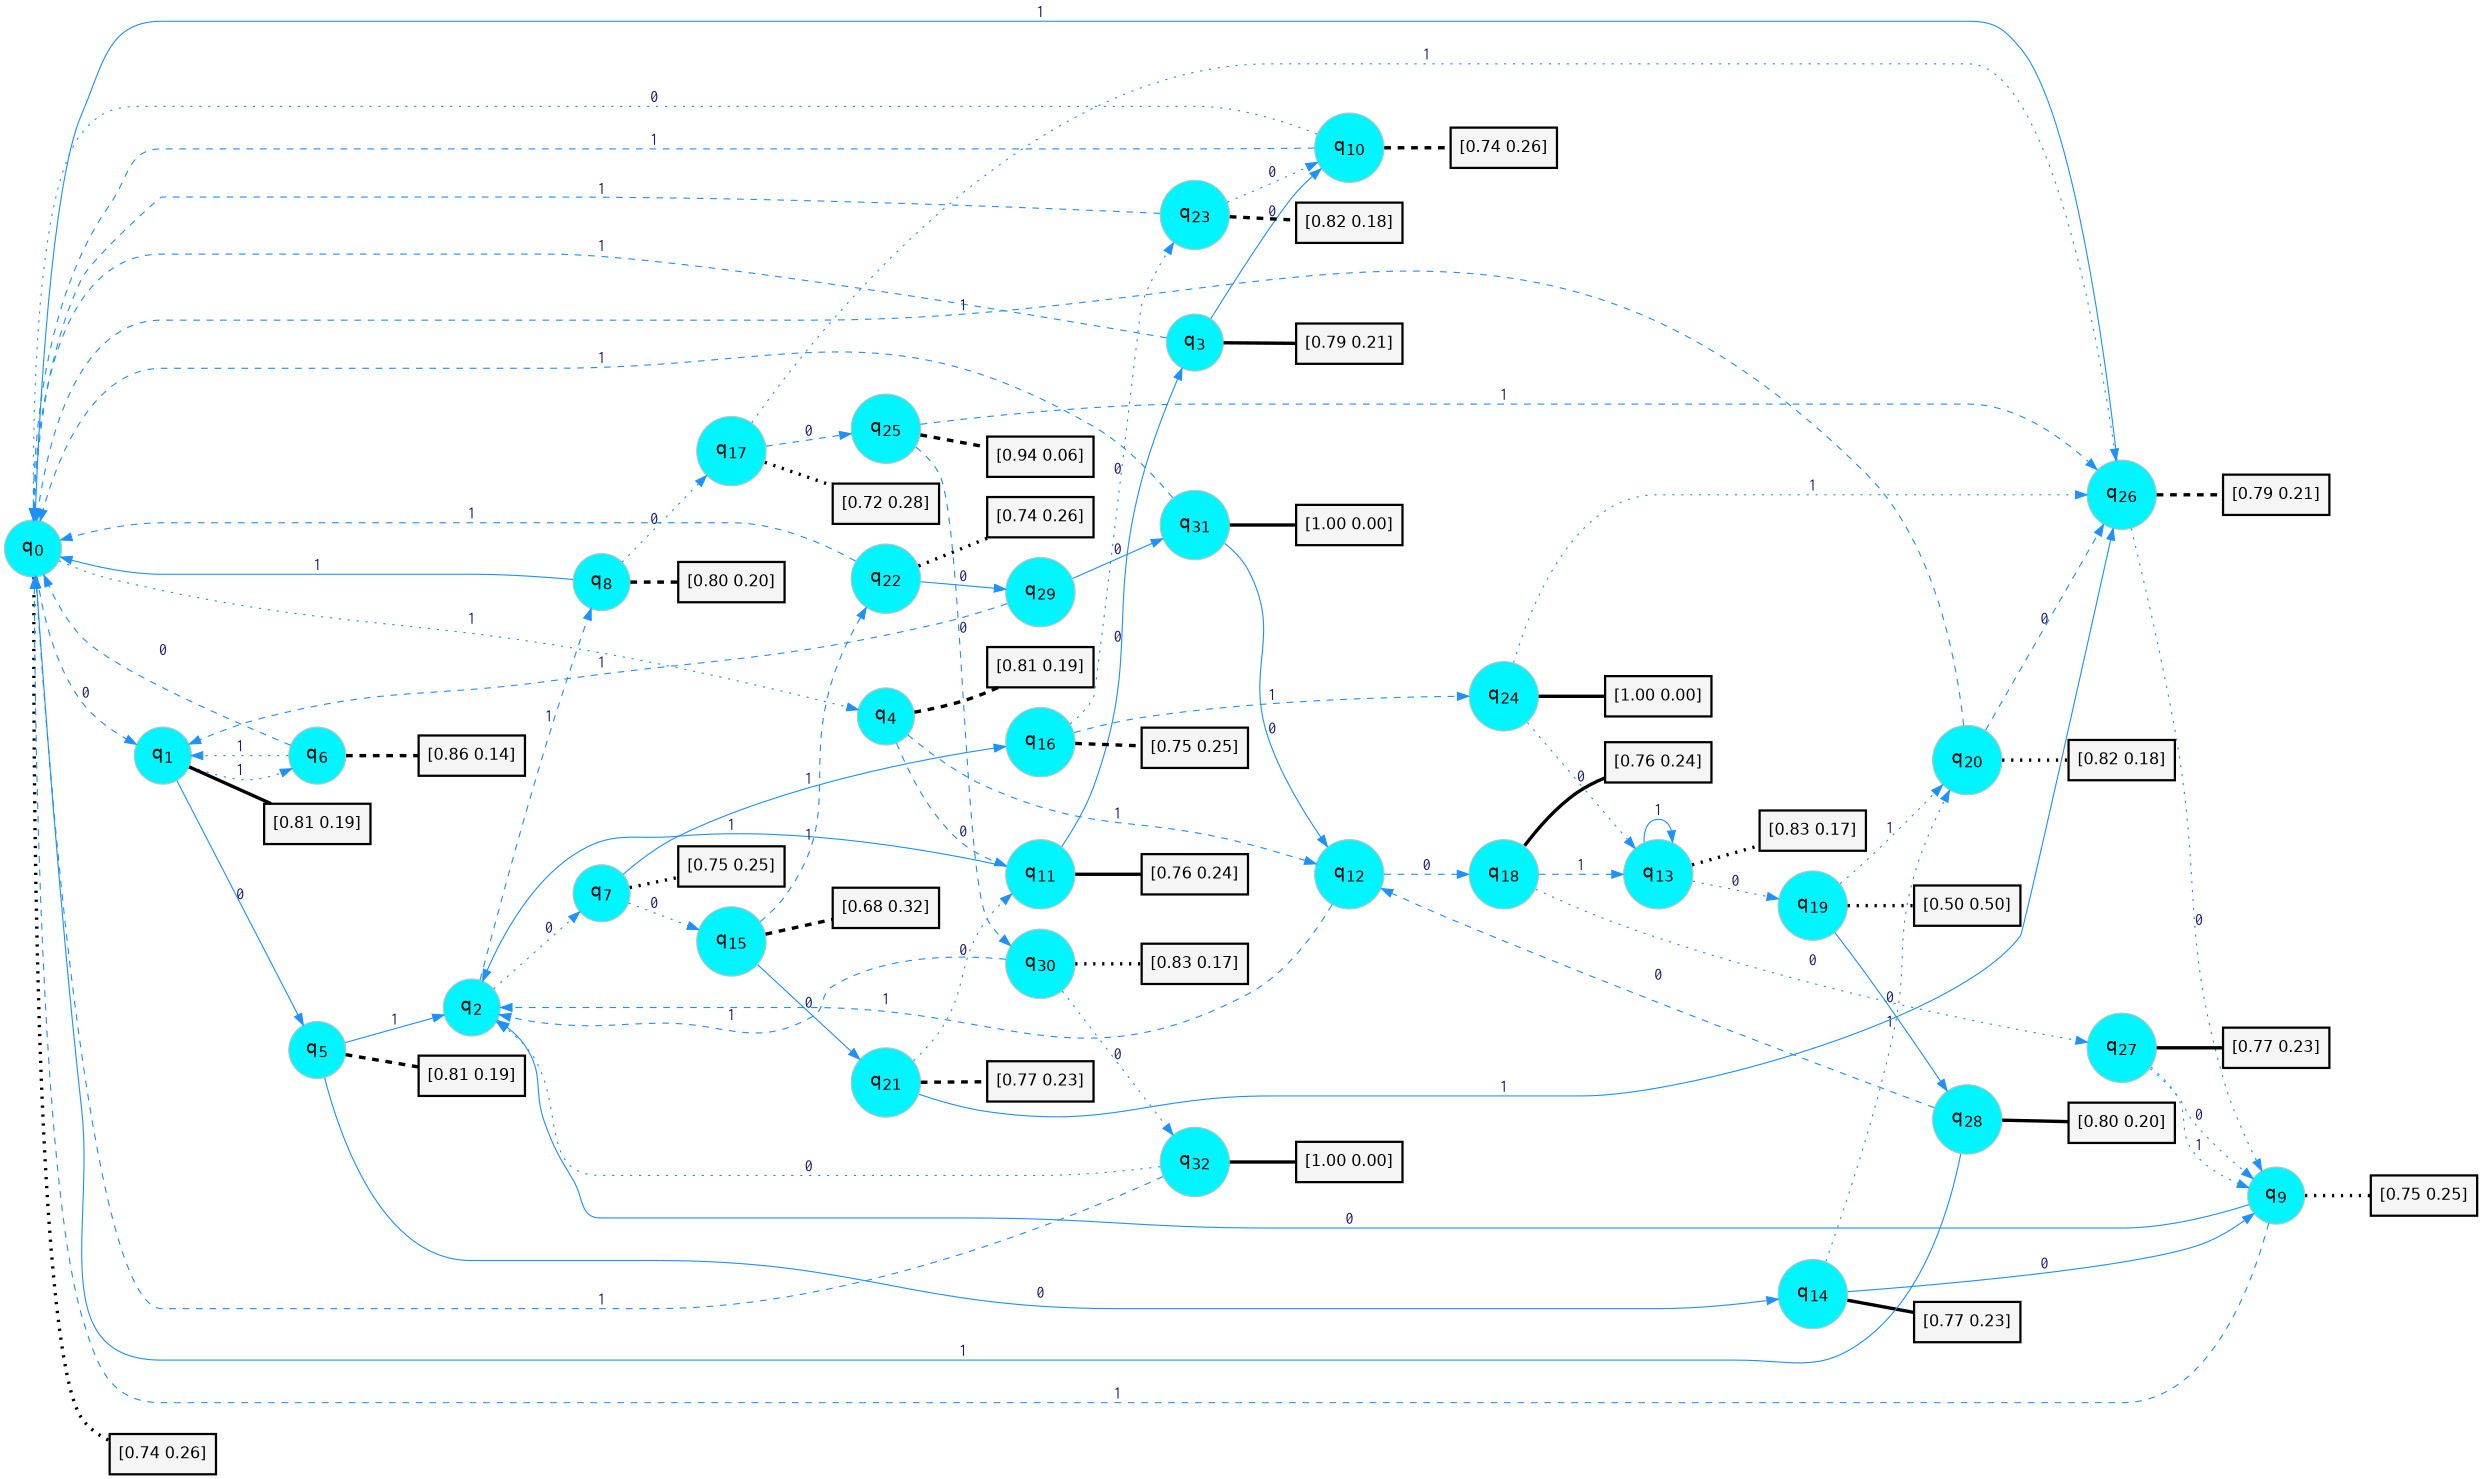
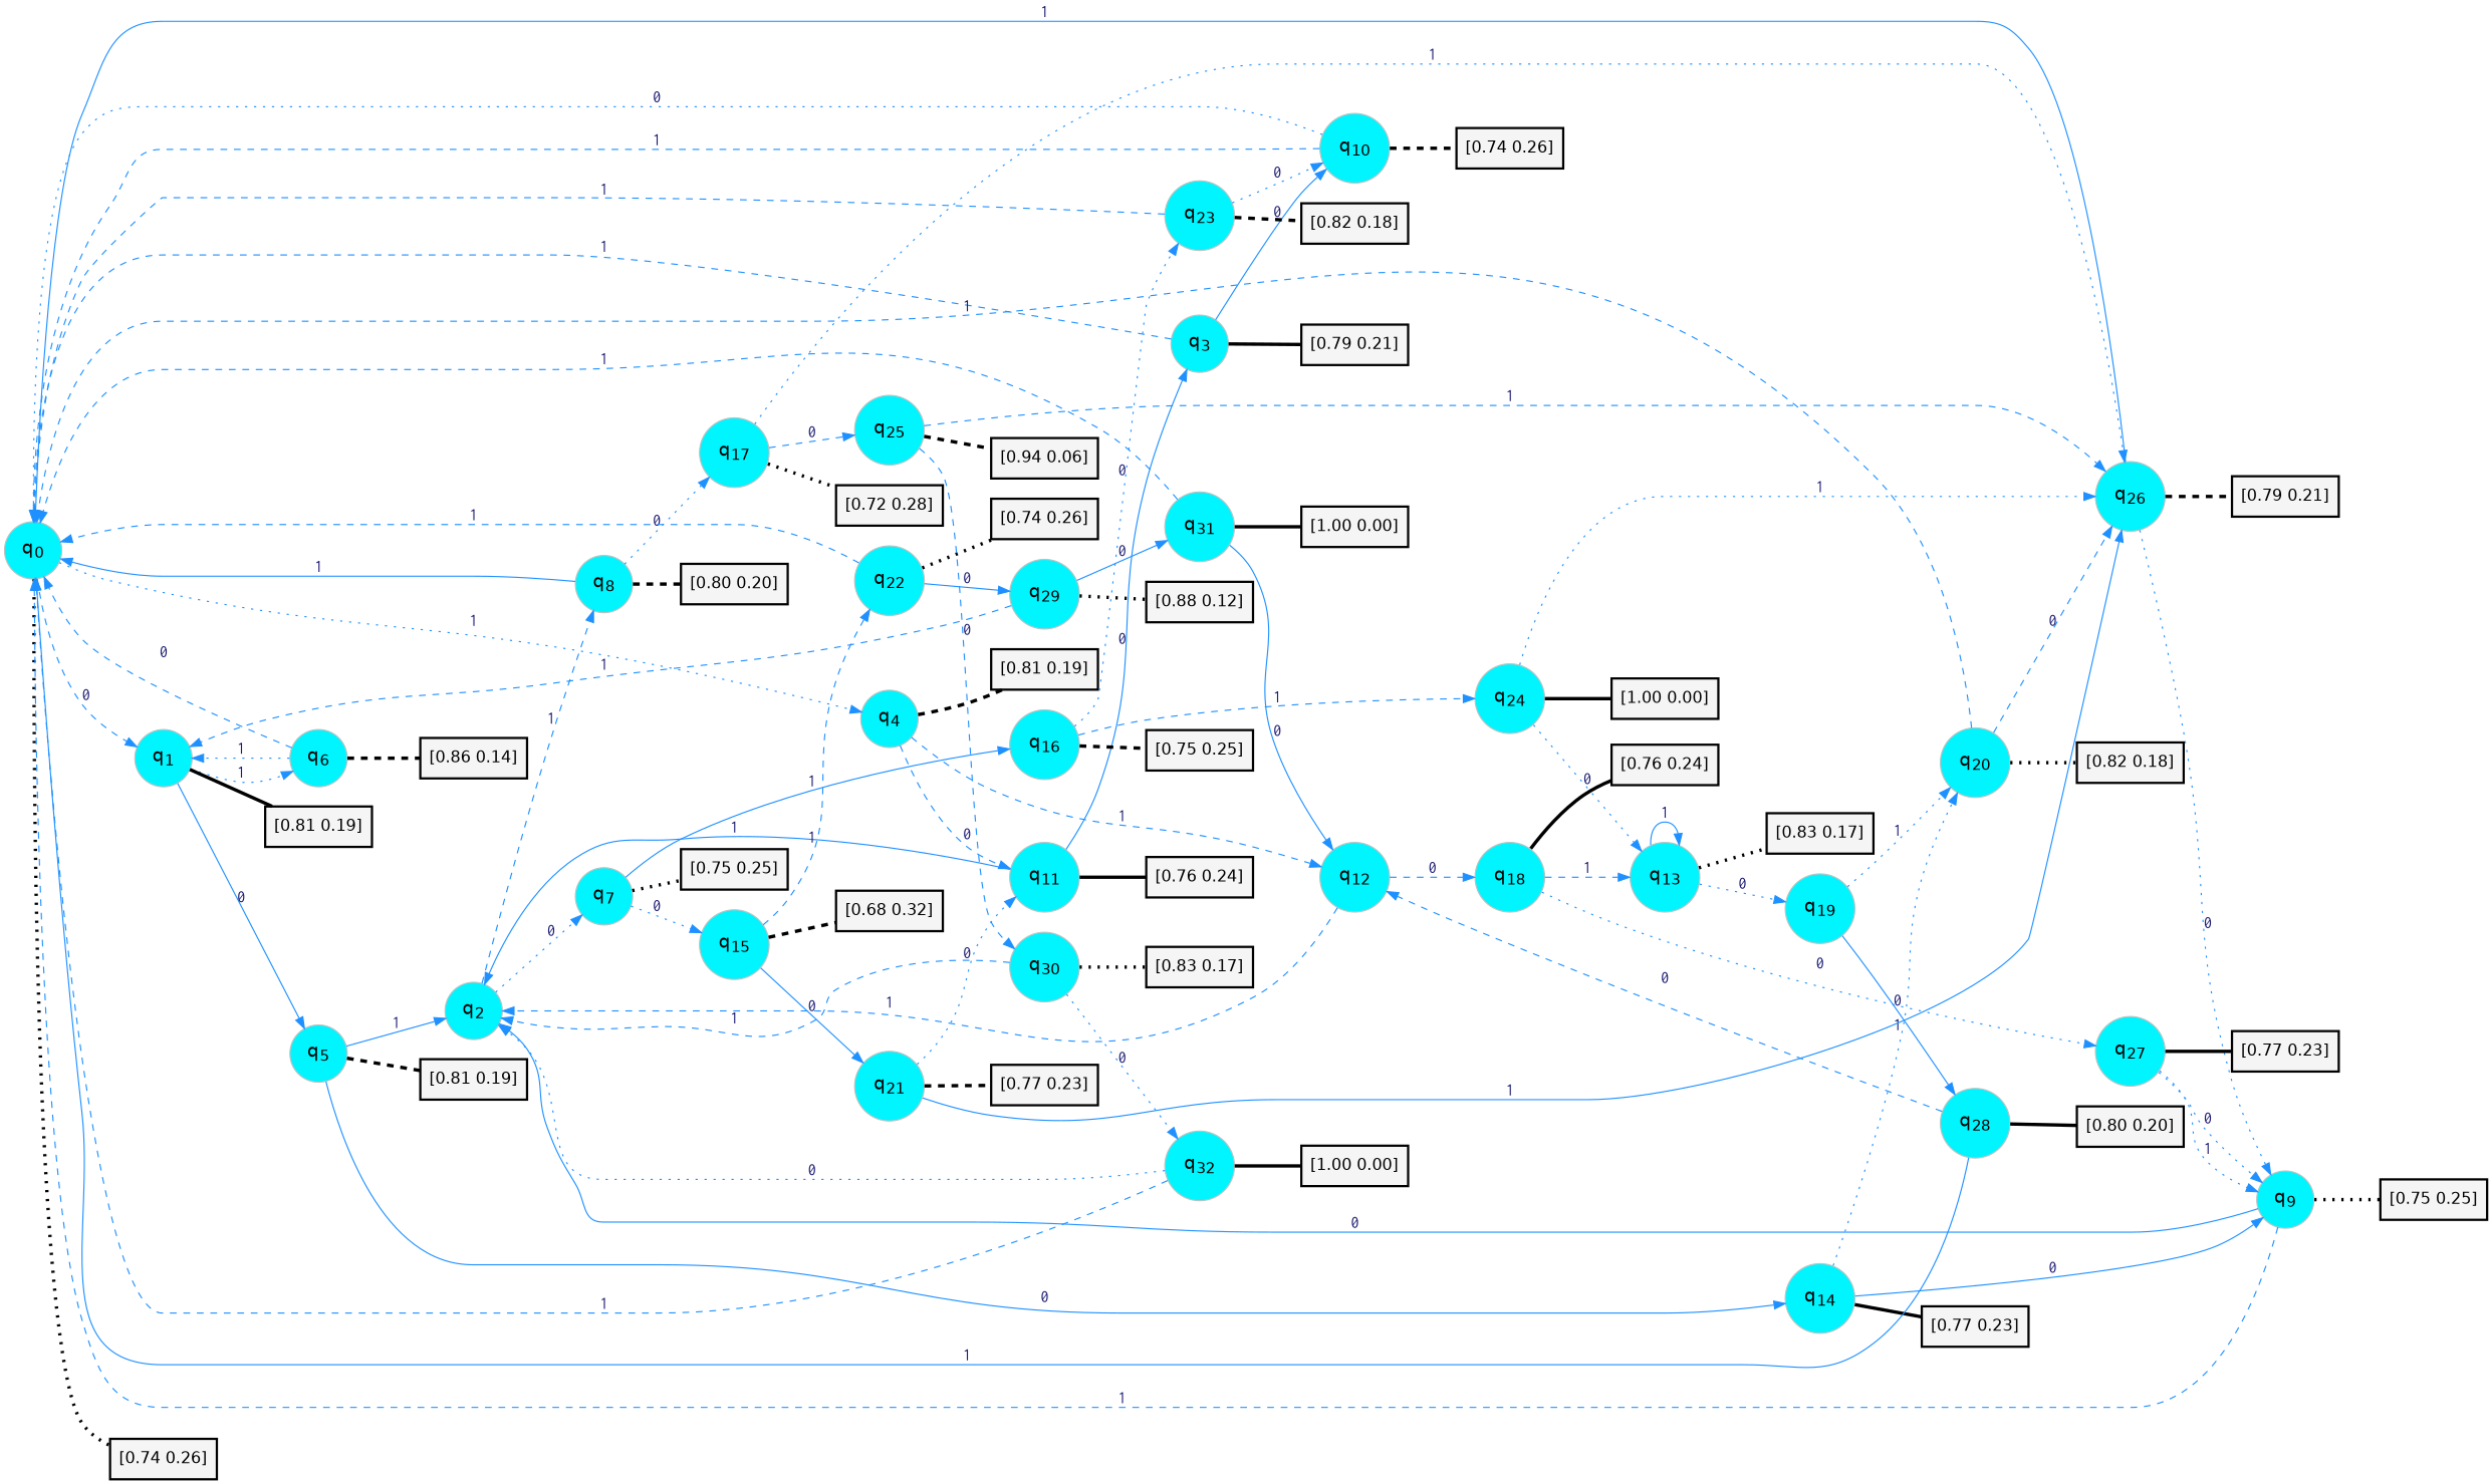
  digraph {
    rankdir=LR
    node [color=gray fillcolor=turquoise1 fontcolor=black fontname=Helvetica fontsize=16 fontweight=bold shape=circle style=filled]
    edge [arrowsize=1 color=dodgerblue1 fontcolor=midnightblue fontname=courier fontweight=bold penwidth=1 style=dashed weight=20]
    n1 [label=<q<SUB>0</SUB>>]
    n2 [label=<q<SUB>1</SUB>>]
    n3 [label=<q<SUB>4</SUB>>]
    n4 [color=black fillcolor=whitesmoke fontsize=14 label="[0.74 0.26]" penwidth=2 shape=box]
    n5 [label=<q<SUB>5</SUB>>]
    n6 [label=<q<SUB>6</SUB>>]
    n7 [color=black fillcolor=whitesmoke fontsize=14 label="[0.81 0.19]" penwidth=2 shape=box]
    n8 [label=<q<SUB>11</SUB>>]
    n9 [label=<q<SUB>12</SUB>>]
    n10 [color=black fillcolor=whitesmoke fontsize=14 label="[0.81 0.19]" penwidth=2 shape=box]
    n11 [label=<q<SUB>2</SUB>>]
    n12 [label=<q<SUB>14</SUB>>]
    n13 [color=black fillcolor=whitesmoke fontsize=14 label="[0.81 0.19]" penwidth=2 shape=box]
    n14 [color=black fillcolor=whitesmoke fontsize=14 label="[0.86 0.14]" penwidth=2 shape=box]
    n15 [label=<q<SUB>7</SUB>>]
    n16 [label=<q<SUB>8</SUB>>]
    n17 [label=<q<SUB>15</SUB>>]
    n18 [label=<q<SUB>16</SUB>>]
    n19 [color=black fillcolor=whitesmoke fontsize=14 label="[0.75 0.25]" penwidth=2 shape=box]
    n20 [label=<q<SUB>17</SUB>>]
    n21 [color=black fillcolor=whitesmoke fontsize=14 label="[0.80 0.20]" penwidth=2 shape=box]
    n22 [label=<q<SUB>3</SUB>>]
    n23 [label=<q<SUB>10</SUB>>]
    n24 [color=black fillcolor=whitesmoke fontsize=14 label="[0.79 0.21]" penwidth=2 shape=box]
    n25 [color=black fillcolor=whitesmoke fontsize=14 label="[0.74 0.26]" penwidth=2 shape=box]
    n26 [color=black fillcolor=whitesmoke fontsize=14 label="[0.76 0.24]" penwidth=2 shape=box]
    n27 [label=<q<SUB>18</SUB>>]
    n28 [label=<q<SUB>9</SUB>>]
    n29 [label=<q<SUB>20</SUB>>]
    n30 [color=black fillcolor=whitesmoke fontsize=14 label="[0.77 0.23]" penwidth=2 shape=box]
    n31 [label=<q<SUB>21</SUB>>]
    n32 [label=<q<SUB>22</SUB>>]
    n33 [color=black fillcolor=whitesmoke fontsize=14 label="[0.68 0.32]" penwidth=2 shape=box]
    n34 [label=<q<SUB>23</SUB>>]
    n35 [label=<q<SUB>24</SUB>>]
    n36 [color=black fillcolor=whitesmoke fontsize=14 label="[0.75 0.25]" penwidth=2 shape=box]
    n37 [label=<q<SUB>25</SUB>>]
    n38 [label=<q<SUB>26</SUB>>]
    n39 [color=black fillcolor=whitesmoke fontsize=14 label="[0.72 0.28]" penwidth=2 shape=box]
    n40 [color=black fillcolor=whitesmoke fontsize=14 label="[0.75 0.25]" penwidth=2 shape=box]
    n41 [label=<q<SUB>13</SUB>>]
    n42 [label=<q<SUB>27</SUB>>]
    n43 [color=black fillcolor=whitesmoke fontsize=14 label="[0.76 0.24]" penwidth=2 shape=box]
    n44 [label=<q<SUB>19</SUB>>]
    n45 [color=black fillcolor=whitesmoke fontsize=14 label="[0.83 0.17]" penwidth=2 shape=box]
    n46 [label=<q<SUB>28</SUB>>]
-   n47 [color=black fillcolor=whitesmoke fontsize=14 label="[0.50 0.50]" penwidth=2 shape=box]
    n48 [color=black fillcolor=whitesmoke fontsize=14 label="[0.82 0.18]" penwidth=2 shape=box]
    n49 [color=black fillcolor=whitesmoke fontsize=14 label="[0.77 0.23]" penwidth=2 shape=box]
    n50 [label=<q<SUB>29</SUB>>]
    n51 [color=black fillcolor=whitesmoke fontsize=14 label="[0.74 0.26]" penwidth=2 shape=box]
    n52 [color=black fillcolor=whitesmoke fontsize=14 label="[0.82 0.18]" penwidth=2 shape=box]
    n53 [color=black fillcolor=whitesmoke fontsize=14 label="[1.00 0.00]" penwidth=2 shape=box]
    n54 [label=<q<SUB>30</SUB>>]
    n55 [color=black fillcolor=whitesmoke fontsize=14 label="[0.94 0.06]" penwidth=2 shape=box]
    n56 [color=black fillcolor=whitesmoke fontsize=14 label="[0.79 0.21]" penwidth=2 shape=box]
    n57 [color=black fillcolor=whitesmoke fontsize=14 label="[0.77 0.23]" penwidth=2 shape=box]
    n58 [color=black fillcolor=whitesmoke fontsize=14 label="[0.80 0.20]" penwidth=2 shape=box]
    n59 [label=<q<SUB>31</SUB>>]
+   n60 [color=black fillcolor=whitesmoke fontsize=14 label="[0.88 0.12]" penwidth=2 shape=box]
    n61 [label=<q<SUB>32</SUB>>]
    n62 [color=black fillcolor=whitesmoke fontsize=14 label="[0.83 0.17]" penwidth=2 shape=box]
    n63 [color=black fillcolor=whitesmoke fontsize=14 label="[1.00 0.00]" penwidth=2 shape=box]
    n64 [color=black fillcolor=whitesmoke fontsize=14 label="[1.00 0.00]" penwidth=2 shape=box]
    n1 -> n2 [label=0]
    n1 -> n3 [label=1 style=dotted]
    n1 -> n4 [arrowhead=none color=black penwidth=3 style=dotted]
    n2 -> n5 [label=0 style=solid]
    n2 -> n6 [label=1 style=dotted]
    n2 -> n7 [arrowhead=none color=black penwidth=3 style=solid]
    n3 -> n8 [label=0]
    n3 -> n9 [label=1]
    n3 -> n10 [arrowhead=none color=black penwidth=3]
    n5 -> n11 [label=1 style=solid]
    n5 -> n12 [label=0 style=solid]
    n5 -> n13 [arrowhead=none color=black penwidth=3]
    n6 -> n1 [label=0]
    n6 -> n2 [label=1 style=dotted]
    n6 -> n14 [arrowhead=none color=black penwidth=3]
    n8 -> n11 [label=1 style=solid]
    n8 -> n22 [label=0 style=solid]
    n8 -> n26 [arrowhead=none color=black penwidth=3 style=solid]
    n9 -> n11 [label=1]
    n9 -> n27 [label=0]
    n11 -> n15 [label=0 style=dotted]
    n11 -> n16 [label=1]
    n12 -> n28 [label=0 style=solid]
    n12 -> n29 [label=1 style=dotted]
    n12 -> n30 [arrowhead=none color=black penwidth=3 style=solid]
    n15 -> n17 [label=0 style=dotted]
    n15 -> n18 [label=1 style=solid]
    n15 -> n19 [arrowhead=none color=black penwidth=3 style=dotted]
    n16 -> n1 [label=1 style=solid]
    n16 -> n20 [label=0 style=dotted]
    n16 -> n21 [arrowhead=none color=black penwidth=3]
    n17 -> n31 [label=0 style=solid]
    n17 -> n32 [label=1]
    n17 -> n33 [arrowhead=none color=black penwidth=3]
    n18 -> n34 [label=0 style=dotted]
    n18 -> n35 [label=1]
    n18 -> n36 [arrowhead=none color=black penwidth=3]
    n20 -> n37 [label=0]
    n20 -> n38 [label=1 style=dotted]
    n20 -> n39 [arrowhead=none color=black penwidth=3 style=dotted]
    n22 -> n1 [label=1]
    n22 -> n23 [label=0 style=solid]
    n22 -> n24 [arrowhead=none color=black penwidth=3 style=solid]
    n23 -> n1 [label=0 style=dotted]
    n23 -> n1 [label=1]
    n23 -> n25 [arrowhead=none color=black penwidth=3]
    n27 -> n41 [label=1]
    n27 -> n42 [label=0 style=dotted]
    n27 -> n43 [arrowhead=none color=black penwidth=3 style=solid]
    n28 -> n1 [label=1]
    n28 -> n11 [label=0 style=solid]
    n28 -> n40 [arrowhead=none color=black penwidth=3 style=dotted]
    n29 -> n1 [label=1]
    n29 -> n38 [label=0]
    n29 -> n48 [arrowhead=none color=black penwidth=3 style=dotted]
    n31 -> n8 [label=0 style=dotted]
    n31 -> n38 [label=1 style=solid]
    n31 -> n49 [arrowhead=none color=black penwidth=3]
    n32 -> n1 [label=1]
    n32 -> n50 [label=0 style=solid]
    n32 -> n51 [arrowhead=none color=black penwidth=3 style=dotted]
    n34 -> n1 [label=1]
    n34 -> n23 [label=0 style=dotted]
    n34 -> n52 [arrowhead=none color=black penwidth=3]
    n35 -> n38 [label=1 style=dotted]
    n35 -> n41 [label=0 style=dotted]
    n35 -> n53 [arrowhead=none color=black penwidth=3 style=solid]
    n37 -> n38 [label=1]
    n37 -> n54 [label=0]
    n37 -> n55 [arrowhead=none color=black penwidth=3]
    n38 -> n1 [label=1 style=solid]
    n38 -> n28 [label=0 style=dotted]
    n38 -> n56 [arrowhead=none color=black penwidth=3]
    n41 -> n41 [label=1 style=solid]
    n41 -> n44 [label=0 style=dotted]
    n41 -> n45 [arrowhead=none color=black penwidth=3 style=dotted]
    n42 -> n28 [label=0 style=dotted]
    n42 -> n28 [label=1 style=dotted]
    n42 -> n57 [arrowhead=none color=black penwidth=3 style=solid]
    n44 -> n29 [label=1 style=dotted]
    n44 -> n46 [label=0 style=solid]
-   n44 -> n47 [arrowhead=none color=black penwidth=3 style=dotted]
    n46 -> n1 [label=1 style=solid]
    n46 -> n9 [label=0]
    n46 -> n58 [arrowhead=none color=black penwidth=3 style=solid]
    n50 -> n2 [label=1]
    n50 -> n59 [label=0 style=solid]
+   n50 -> n60 [arrowhead=none color=black penwidth=3 style=dotted]
    n54 -> n11 [label=1]
    n54 -> n61 [label=0 style=dotted]
    n54 -> n62 [arrowhead=none color=black penwidth=3 style=dotted]
    n59 -> n1 [label=1]
    n59 -> n9 [label=0 style=solid]
    n59 -> n63 [arrowhead=none color=black penwidth=3 style=solid]
    n61 -> n1 [label=1]
    n61 -> n11 [label=0 style=dotted]
    n61 -> n64 [arrowhead=none color=black penwidth=3 style=solid]
  }
